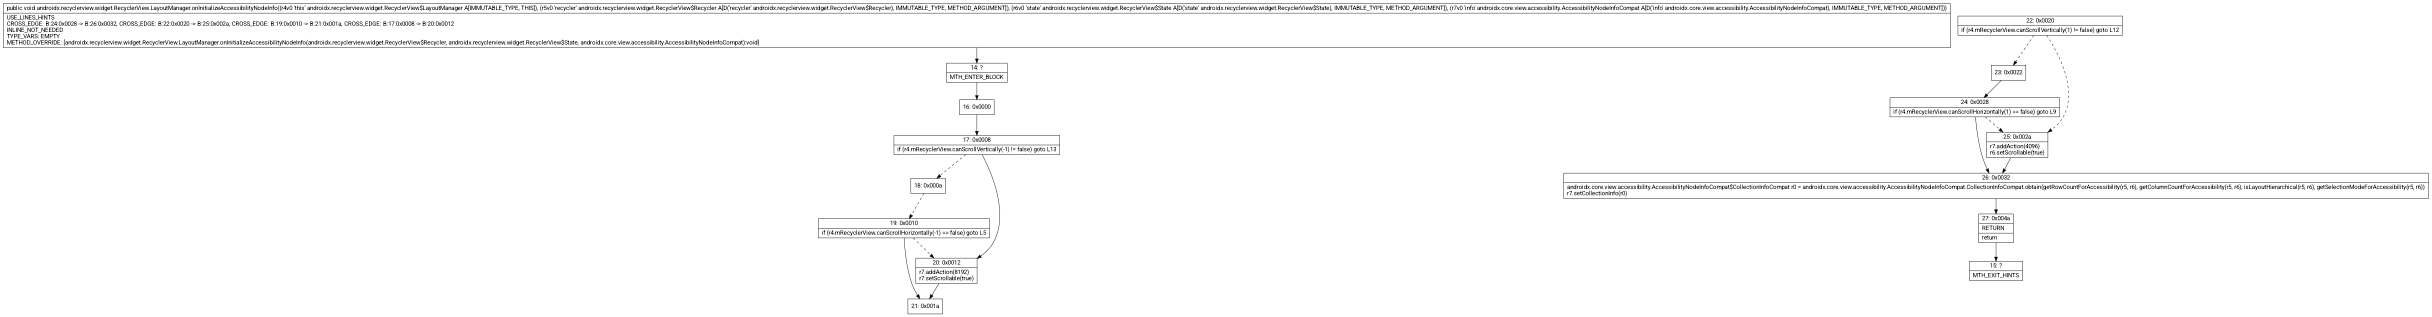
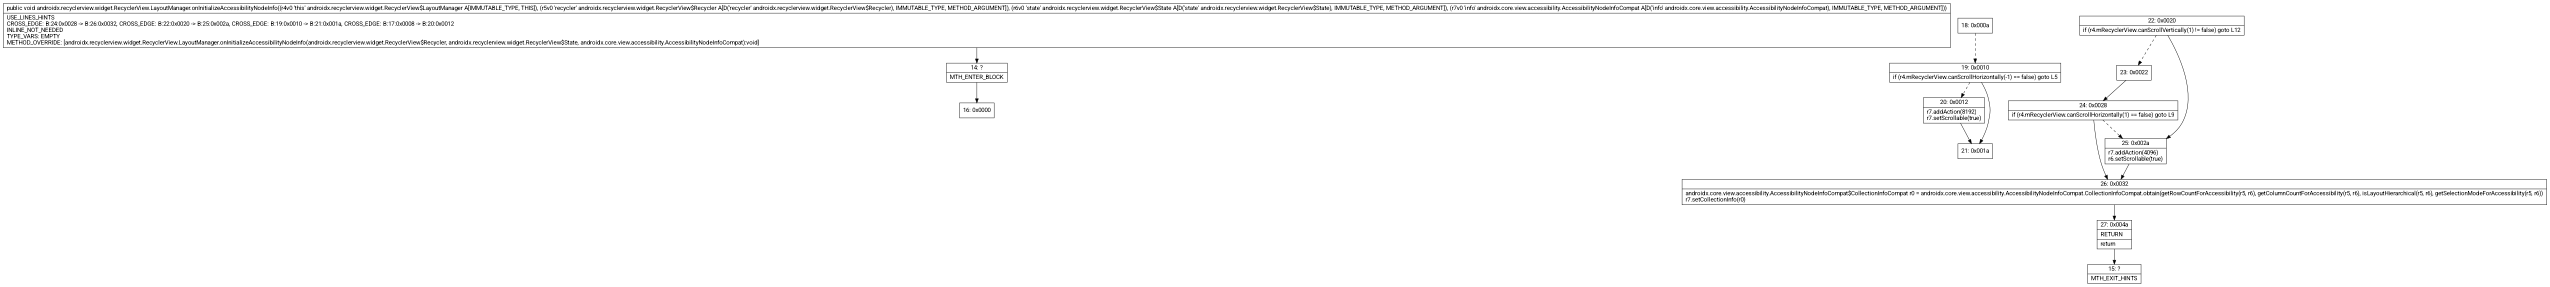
  digraph {
    fontname=Roboto
    node [fontname=Roboto shape=record]
    edge [fontname=Roboto]
    n1 [label="{14\:\ ?|MTH_ENTER_BLOCK\l}"]
    n2 [label="{16\:\ 0x0000}"]
-   n3 [label="{17\:\ 0x0008|if (r4.mRecyclerView.canScrollVertically(\-1) != false) goto L13\l}"]
    n4 [label="{18\:\ 0x000a}"]
    n5 [label="{20\:\ 0x0012|r7.addAction(8192)\lr7.setScrollable(true)\l}"]
    n6 [label="{19\:\ 0x0010|if (r4.mRecyclerView.canScrollHorizontally(\-1) == false) goto L5\l}"]
    n7 [label="{21\:\ 0x001a}"]
    n8 [label="{22\:\ 0x0020|if (r4.mRecyclerView.canScrollVertically(1) != false) goto L12\l}"]
    n9 [label="{23\:\ 0x0022}"]
    n10 [label="{25\:\ 0x002a|r7.addAction(4096)\lr6.setScrollable(true)\l}"]
    n11 [label="{24\:\ 0x0028|if (r4.mRecyclerView.canScrollHorizontally(1) == false) goto L9\l}"]
    n12 [label="{26\:\ 0x0032|androidx.core.view.accessibility.AccessibilityNodeInfoCompat$CollectionInfoCompat r0 = androidx.core.view.accessibility.AccessibilityNodeInfoCompat.CollectionInfoCompat.obtain(getRowCountForAccessibility(r5, r6), getColumnCountForAccessibility(r5, r6), isLayoutHierarchical(r5, r6), getSelectionModeForAccessibility(r5, r6))\lr7.setCollectionInfo(r0)\l}"]
    n13 [label="{27\:\ 0x004a|RETURN\l|return\l}"]
    n14 [label="{15\:\ ?|MTH_EXIT_HINTS\l}"]
    n15 [label="{public void androidx.recyclerview.widget.RecyclerView.LayoutManager.onInitializeAccessibilityNodeInfo((r4v0 'this' androidx.recyclerview.widget.RecyclerView$LayoutManager A[IMMUTABLE_TYPE, THIS]), (r5v0 'recycler' androidx.recyclerview.widget.RecyclerView$Recycler A[D('recycler' androidx.recyclerview.widget.RecyclerView$Recycler), IMMUTABLE_TYPE, METHOD_ARGUMENT]), (r6v0 'state' androidx.recyclerview.widget.RecyclerView$State A[D('state' androidx.recyclerview.widget.RecyclerView$State), IMMUTABLE_TYPE, METHOD_ARGUMENT]), (r7v0 'info' androidx.core.view.accessibility.AccessibilityNodeInfoCompat A[D('info' androidx.core.view.accessibility.AccessibilityNodeInfoCompat), IMMUTABLE_TYPE, METHOD_ARGUMENT]))  | USE_LINES_HINTS\lCROSS_EDGE: B:24:0x0028 \-\> B:26:0x0032, CROSS_EDGE: B:22:0x0020 \-\> B:25:0x002a, CROSS_EDGE: B:19:0x0010 \-\> B:21:0x001a, CROSS_EDGE: B:17:0x0008 \-\> B:20:0x0012\lINLINE_NOT_NEEDED\lTYPE_VARS: EMPTY\lMETHOD_OVERRIDE: [androidx.recyclerview.widget.RecyclerView.LayoutManager.onInitializeAccessibilityNodeInfo(androidx.recyclerview.widget.RecyclerView$Recycler, androidx.recyclerview.widget.RecyclerView$State, androidx.core.view.accessibility.AccessibilityNodeInfoCompat):void]\l}"]
    n1 -> n2
-   n2 -> n3
-   n3 -> n4 [style=dashed]
-   n3 -> n5
    n4 -> n6 [style=dashed]
    n5 -> n7
    n6 -> n5 [style=dashed]
    n6 -> n7
    n8 -> n9 [style=dashed]
-   n8 -> n10 [style=dashed]
+   n8 -> n10
    n9 -> n11
    n10 -> n12
    n11 -> n10 [style=dashed]
    n11 -> n12
    n12 -> n13
    n13 -> n14
    n15 -> n1
  }
